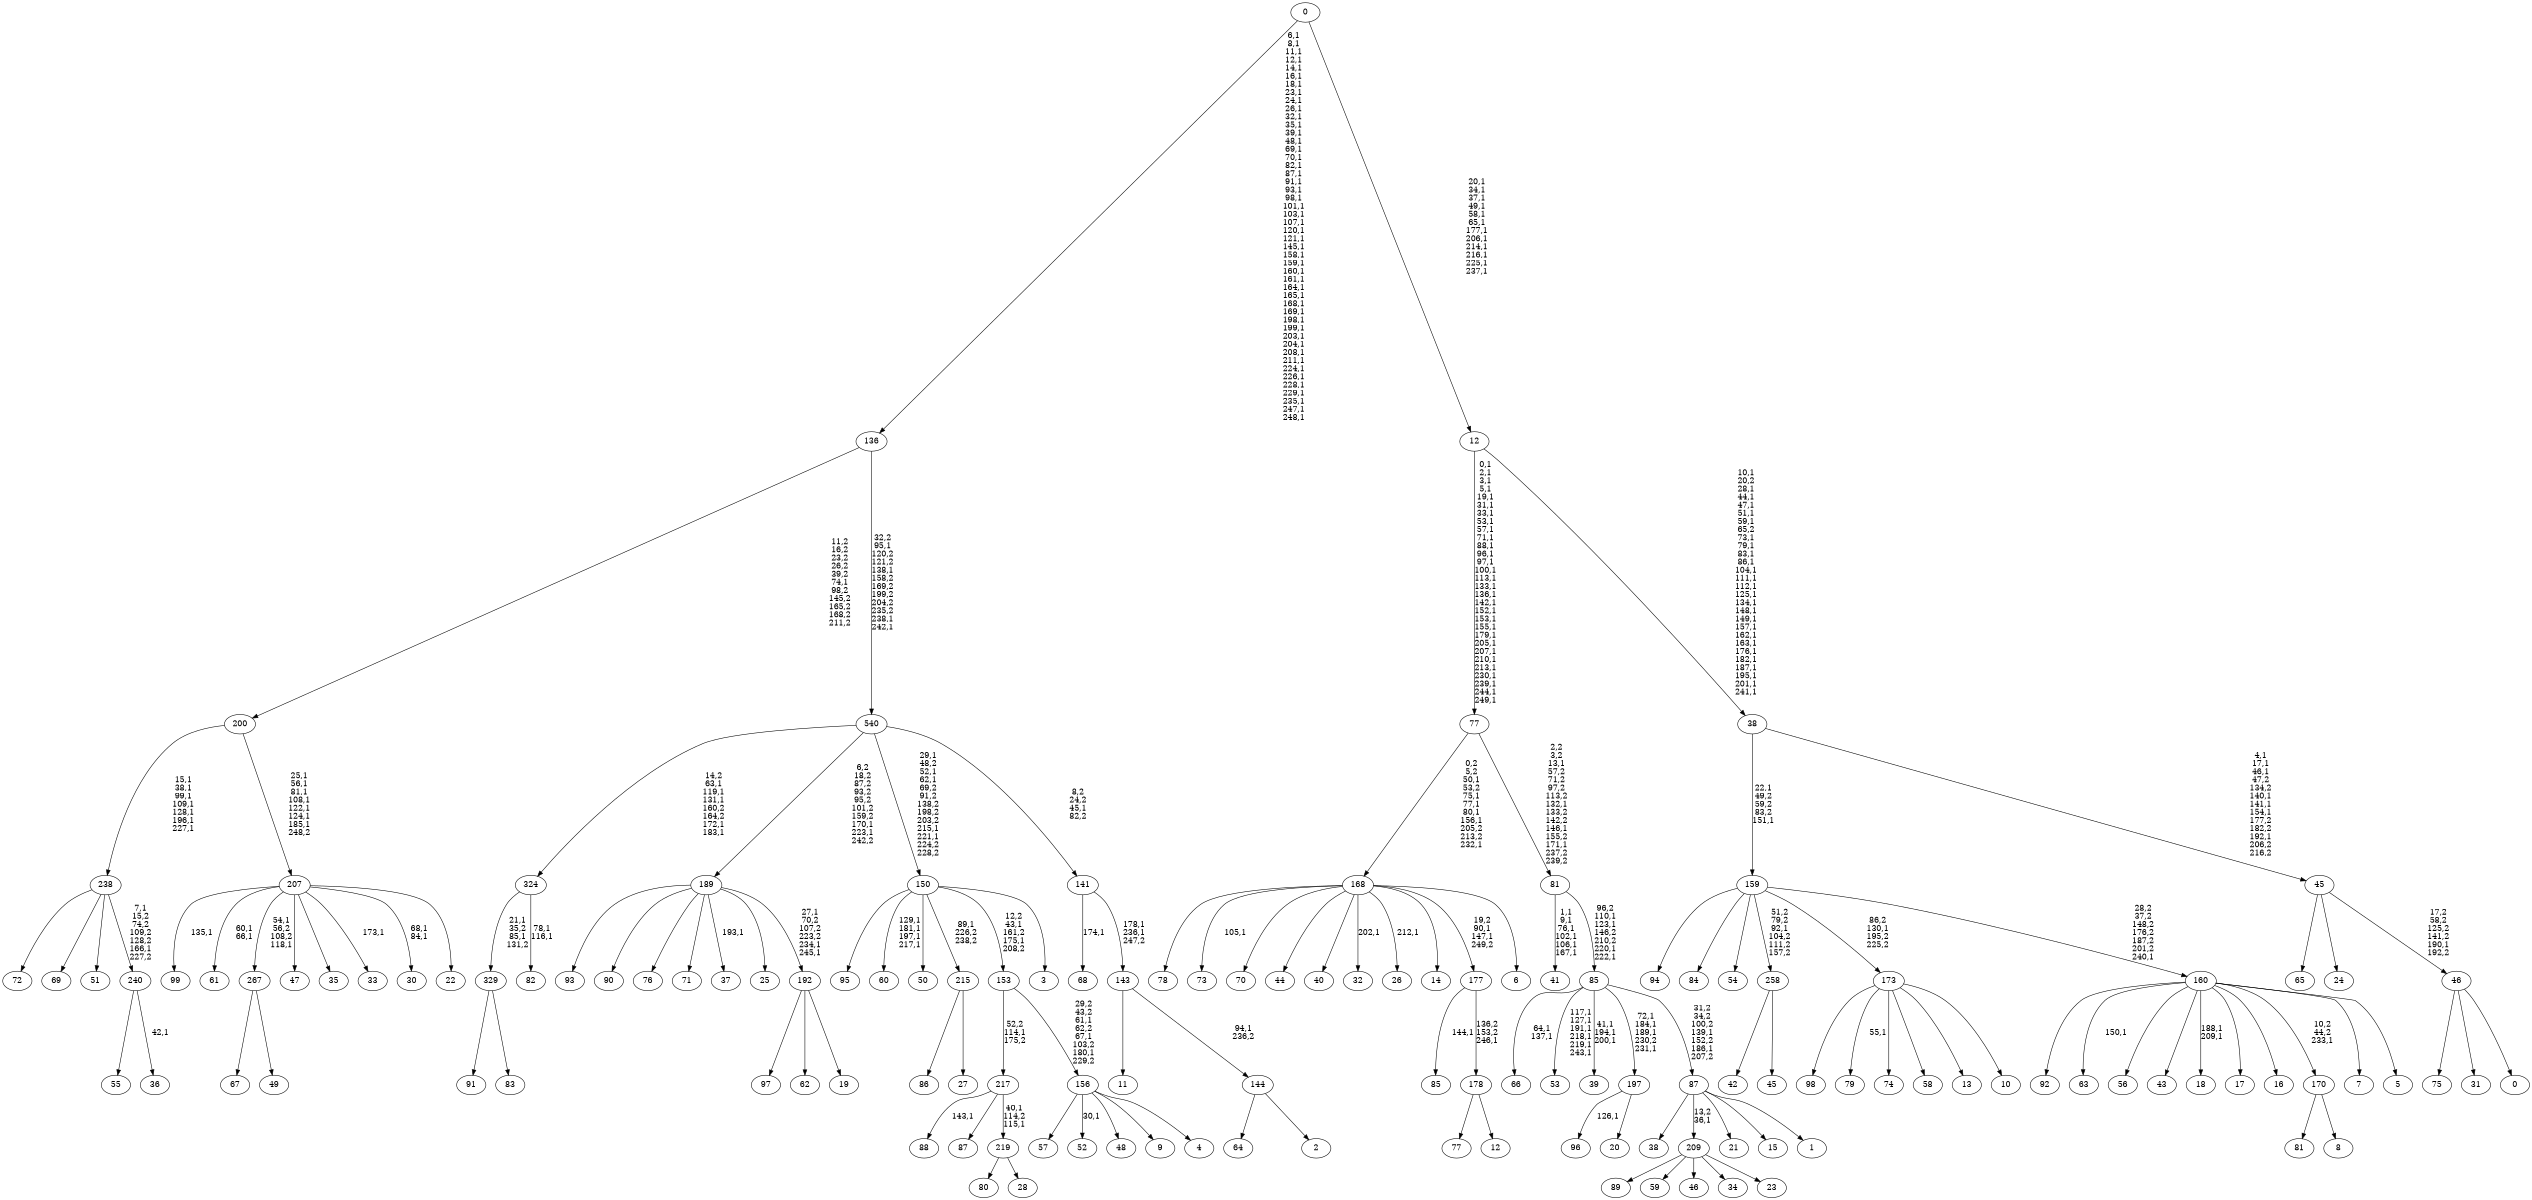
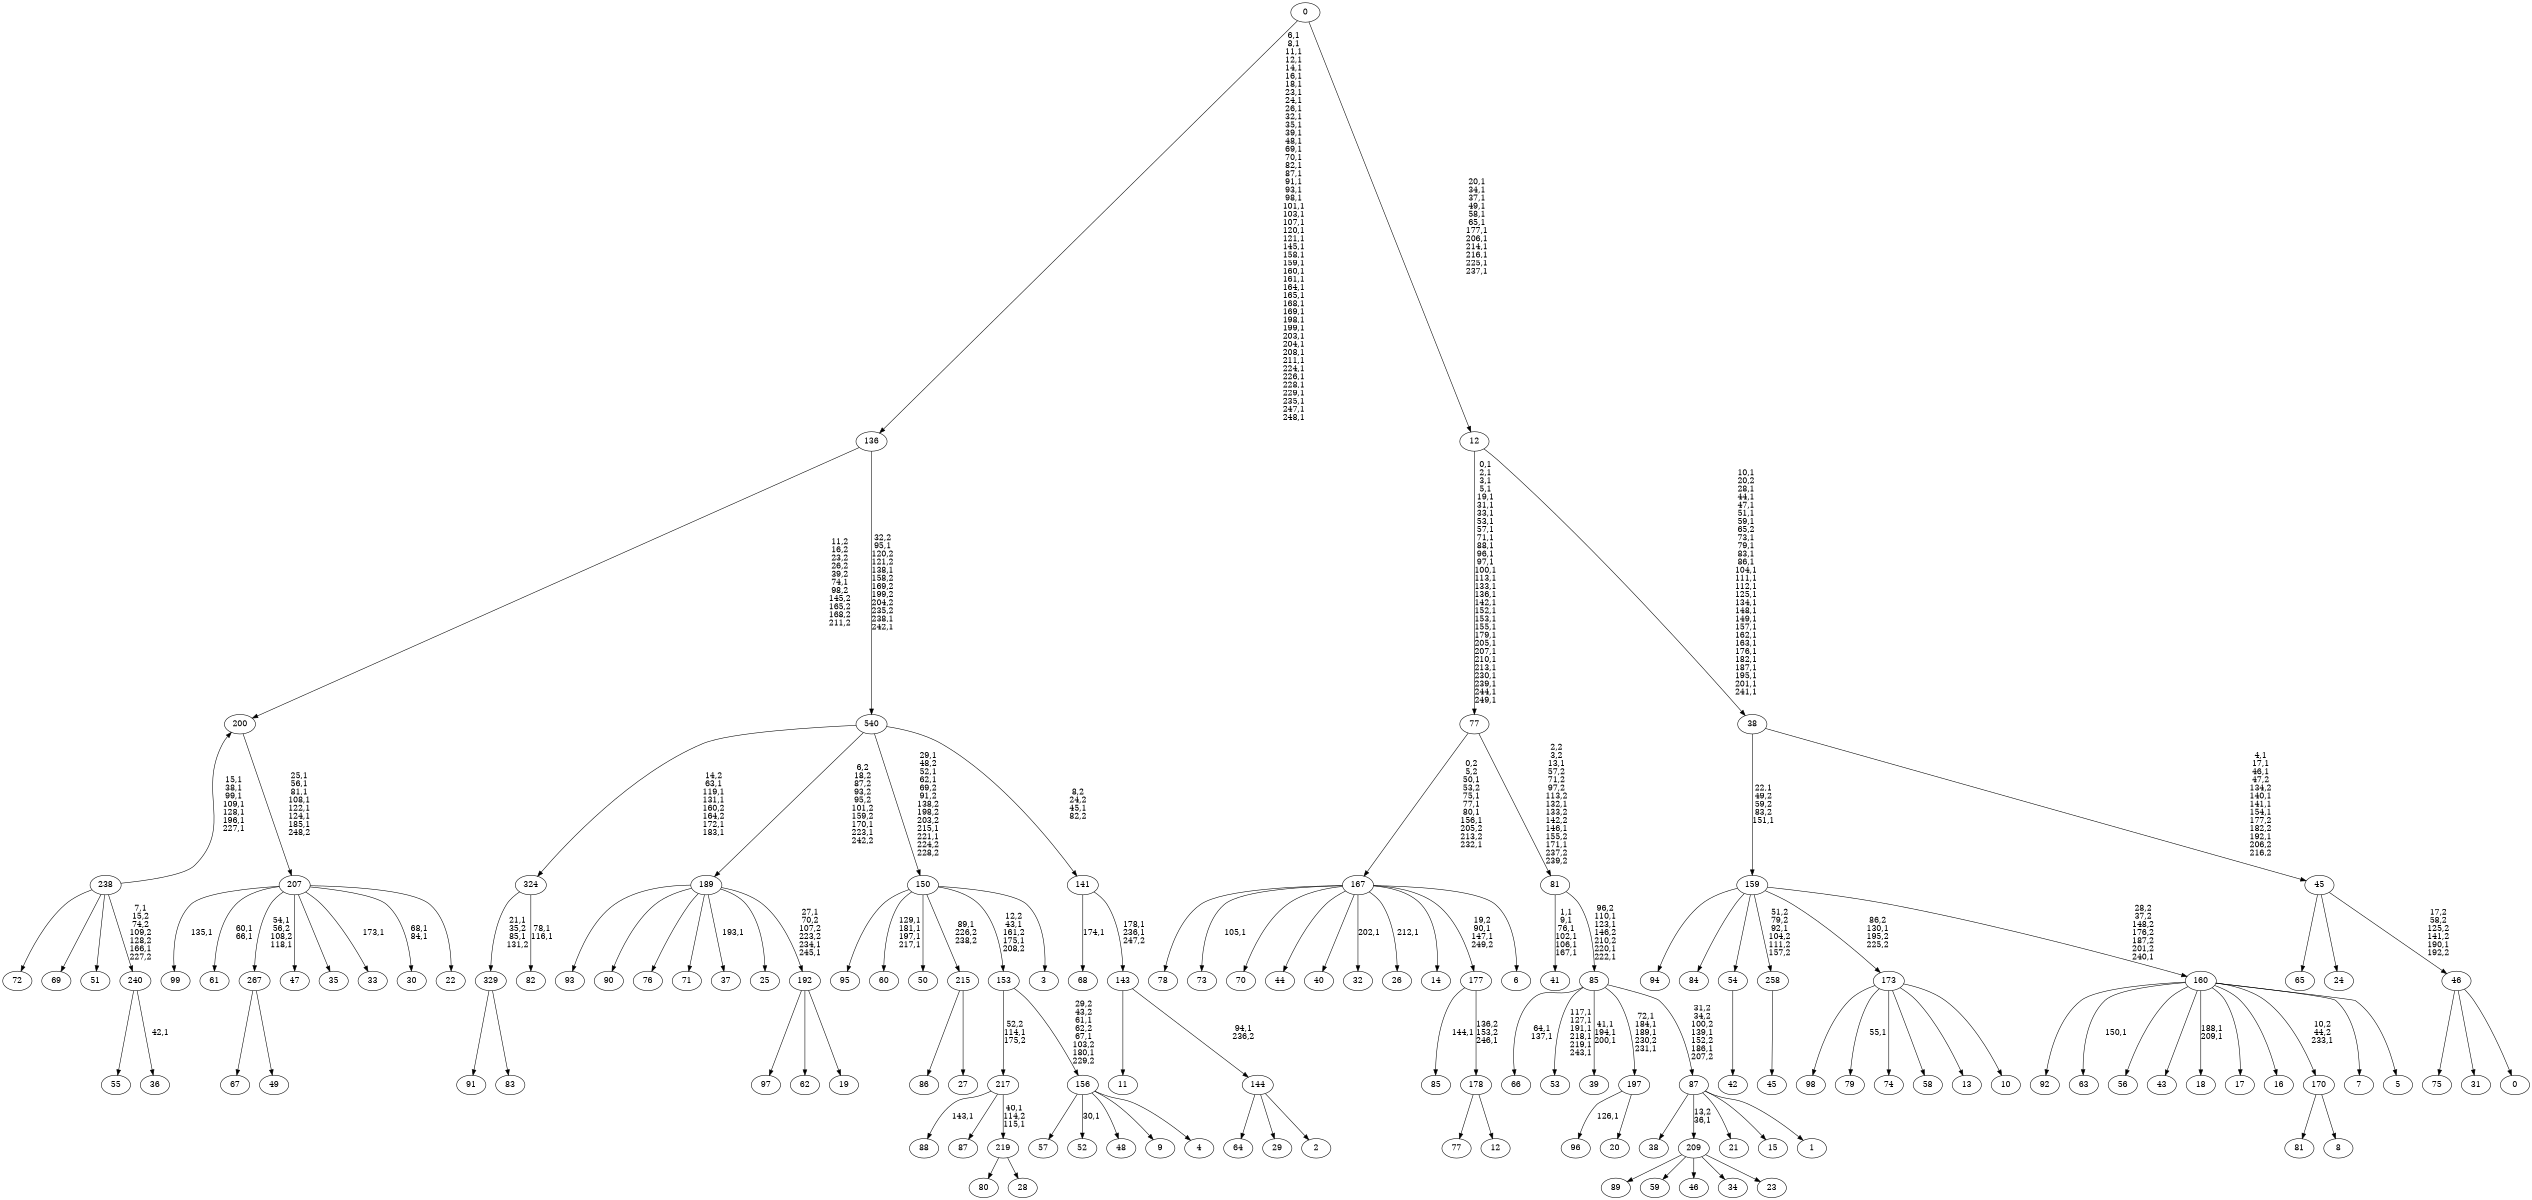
  digraph {
    n1 [label=99]
    n2 [label=98]
    n3 [label=97]
    n4 [label=96]
    n5 [label=95]
    n6 [label=94]
    n7 [label=93]
    n8 [label=92]
    n9 [label=91]
    n10 [label=90]
    n11 [label=89]
    n12 [label=88]
    n13 [label=87]
    n14 [label=86]
    n15 [label=85]
    n16 [label=84]
    n17 [label=83]
    329
    n19 [label=82]
    324
    n21 [label=81]
    n22 [label=80]
    n23 [label=79]
    n24 [label=78]
    n25 [label=77]
    n26 [label=76]
    n27 [label=75]
    n28 [label=74]
    n29 [label=73]
    n30 [label=72]
    n31 [label=71]
    n32 [label=70]
    n33 [label=69]
    n34 [label=68]
    n35 [label=67]
    n36 [label=66]
    n37 [label=65]
    n38 [label=64]
    n39 [label=63]
    n40 [label=62]
    n41 [label=61]
    n42 [label=60]
    n43 [label=59]
    n44 [label=58]
    n45 [label=57]
    n46 [label=56]
    n47 [label=55]
    n48 [label=54]
    n49 [label=53]
    n50 [label=52]
    n51 [label=51]
    n52 [label=50]
    n53 [label=49]
    267
    n55 [label=48]
    n56 [label=47]
    n57 [label=46]
    n58 [label=45]
    n59 [label=44]
    n60 [label=43]
    n61 [label=42]
    258
    n63 [label=41]
    n64 [label=40]
    n65 [label=39]
    n66 [label=38]
    n67 [label=37]
    n68 [label=36]
    240
    238
    n71 [label=35]
    n72 [label=34]
    n73 [label=33]
    n74 [label=32]
    n75 [label=31]
    n76 [label=30]
+   n77 [label=29]
    n78 [label=28]
    219
    217
    n81 [label=27]
    215
    n83 [label=26]
    n84 [label=25]
    n85 [label=24]
    n86 [label=23]
    209
    n88 [label=22]
    207
    200
    n91 [label=21]
    n92 [label=20]
    197
    n94 [label=19]
    192
    189
    n97 [label=18]
    n98 [label=17]
    n99 [label=16]
    n100 [label=15]
    n101 [label=14]
    n102 [label=13]
    n103 [label=12]
    178
    177
    n106 [label=11]
    n107 [label=10]
    173
    n109 [label=9]
    n110 [label=8]
    170
    n112 [label=7]
    n113 [label=6]
-   167 [label=168]
+   167
    n115 [label=5]
    160
    159
    n118 [label=4]
    156
    153
    n121 [label=3]
    150
    n123 [label=2]
    144
    143
    141
    n127 [label=540]
    136
    n129 [label=1]
    87
    85
    81
    77
    n134 [label=0]
    46
    45
    38
    12
    0
    329 -> n9
    329 -> n17
    324 -> 329 [label="21,1\n35,2\n85,1\n131,2"]
    324 -> n19 [label="78,1\n116,1"]
    267 -> n35
    267 -> n53
    258 -> n58
-   258 -> n61
+   n48 -> n61
    240 -> n47
    240 -> n68 [label="42,1"]
    238 -> n30
    238 -> n33
    238 -> n51
    238 -> 240 [label="7,1\n15,2\n74,2\n109,2\n128,2\n166,1\n227,2"]
    219 -> n22
    219 -> n78
    217 -> n12 [label="143,1"]
    217 -> n13
    217 -> 219 [label="40,1\n114,2\n115,1"]
    215 -> n14
    215 -> n81
    209 -> n11
    209 -> n43
    209 -> n57
    209 -> n72
    209 -> n86
    207 -> n1 [label="135,1"]
    207 -> n41 [label="60,1\n66,1"]
    207 -> 267 [label="54,1\n56,2\n108,2\n118,1"]
    207 -> n56
    207 -> n71
    207 -> n73 [label="173,1"]
    207 -> n76 [label="68,1\n84,1"]
    207 -> n88
-   200 -> 238 [label="15,1\n38,1\n99,1\n109,1\n128,1\n196,1\n227,1"]
+   238 -> 200 [label="15,1\n38,1\n99,1\n109,1\n128,1\n196,1\n227,1"]
    200 -> 207 [label="25,1\n56,1\n81,1\n108,1\n122,1\n124,1\n185,1\n248,2"]
    197 -> n4 [label="126,1"]
    197 -> n92
    192 -> n3
    192 -> n40
    192 -> n94
    189 -> n7
    189 -> n10
    189 -> n26
    189 -> n31
    189 -> n67 [label="193,1"]
    189 -> n84
    189 -> 192 [label="27,1\n70,2\n107,2\n223,2\n234,1\n245,1"]
    178 -> n25
    178 -> n103
    177 -> n15 [label="144,1"]
    177 -> 178 [label="136,2\n153,2\n246,1"]
    173 -> n2
    173 -> n23 [label="55,1"]
    173 -> n28
    173 -> n44
    173 -> n102
    173 -> n107
    170 -> n21
    170 -> n110
    167 -> n24
    167 -> n29 [label="105,1"]
    167 -> n32
    167 -> n59
    167 -> n64
    167 -> n74 [label="202,1"]
    167 -> n83 [label="212,1"]
    167 -> n101
    167 -> 177 [label="19,2\n90,1\n147,1\n249,2"]
    167 -> n113
    160 -> n8
    160 -> n39 [label="150,1"]
    160 -> n46
    160 -> n60
    160 -> n97 [label="188,1\n209,1"]
    160 -> n98
    160 -> n99
    160 -> 170 [label="10,2\n44,2\n233,1"]
    160 -> n112
    160 -> n115
    159 -> n6
    159 -> n16
    159 -> n48
    159 -> 258 [label="51,2\n79,2\n92,1\n104,2\n111,2\n157,2"]
    159 -> 173 [label="86,2\n130,1\n195,2\n225,2"]
    159 -> 160 [label="28,2\n37,2\n148,2\n176,2\n187,2\n201,2\n240,1"]
    156 -> n45
    156 -> n50 [label="30,1"]
    156 -> n55
    156 -> n109
    156 -> n118
    153 -> 217 [label="52,2\n114,1\n175,2"]
    153 -> 156 [label="29,2\n43,2\n61,1\n62,2\n67,1\n103,2\n180,1\n229,2"]
    150 -> n5
    150 -> n42 [label="129,1\n181,1\n197,1\n217,1"]
    150 -> n52
    150 -> 215 [label="89,1\n226,2\n238,2"]
    150 -> 153 [label="12,2\n43,1\n161,2\n175,1\n208,2"]
    150 -> n121
    144 -> n38
+   144 -> n77
    144 -> n123
    143 -> n106
    143 -> 144 [label="94,1\n236,2"]
    141 -> n34 [label="174,1"]
    141 -> 143 [label="178,1\n236,1\n247,2"]
    n127 -> 324 [label="14,2\n63,1\n119,1\n131,1\n160,2\n164,2\n172,1\n183,1"]
    n127 -> 189 [label="6,2\n18,2\n87,2\n93,2\n95,2\n101,2\n159,2\n170,1\n223,1\n242,2"]
    n127 -> 150 [label="29,1\n48,2\n52,1\n62,1\n69,2\n91,2\n138,2\n198,2\n203,2\n215,1\n221,1\n224,2\n228,2"]
    n127 -> 141 [label="8,2\n24,2\n45,1\n82,2"]
    136 -> 200 [label="11,2\n16,2\n23,2\n26,2\n39,2\n74,1\n98,2\n145,2\n165,2\n168,2\n211,2"]
    136 -> n127 [label="32,2\n95,1\n120,2\n121,2\n138,1\n158,2\n169,2\n199,2\n204,2\n235,2\n238,1\n242,1"]
    87 -> n66
    87 -> 209 [label="13,2\n36,1"]
    87 -> n91
    87 -> n100
    87 -> n129
    85 -> n36 [label="64,1\n137,1"]
    85 -> n49 [label="117,1\n127,1\n191,1\n218,1\n219,1\n243,1"]
    85 -> n65 [label="41,1\n194,1\n200,1"]
    85 -> 197 [label="72,1\n184,1\n189,1\n230,2\n231,1"]
    85 -> 87 [label="31,2\n34,2\n100,2\n139,1\n152,2\n186,1\n207,2"]
    81 -> n63 [label="1,1\n9,1\n76,1\n102,1\n106,1\n167,1"]
    81 -> 85 [label="96,2\n110,1\n123,1\n146,2\n210,2\n220,1\n222,1"]
    77 -> 167 [label="0,2\n5,2\n50,1\n53,2\n75,1\n77,1\n80,1\n156,1\n205,2\n213,2\n232,1"]
    77 -> 81 [label="2,2\n3,2\n13,1\n57,2\n71,2\n97,2\n113,2\n132,1\n133,2\n142,2\n146,1\n155,2\n171,1\n237,2\n239,2"]
    46 -> n27
    46 -> n75
    46 -> n134
    45 -> n37
    45 -> n85
    45 -> 46 [label="17,2\n58,2\n125,2\n141,2\n190,1\n192,2"]
    38 -> 159 [label="22,1\n49,2\n59,2\n83,2\n151,1"]
    38 -> 45 [label="4,1\n17,1\n46,1\n47,2\n134,2\n140,1\n141,1\n154,1\n177,2\n182,2\n192,1\n206,2\n216,2"]
    12 -> 77 [label="0,1\n2,1\n3,1\n5,1\n19,1\n31,1\n33,1\n53,1\n57,1\n71,1\n88,1\n96,1\n97,1\n100,1\n113,1\n133,1\n136,1\n142,1\n152,1\n153,1\n155,1\n179,1\n205,1\n207,1\n210,1\n213,1\n230,1\n239,1\n244,1\n249,1"]
    12 -> 38 [label="10,1\n20,2\n28,1\n44,1\n47,1\n51,1\n59,1\n65,2\n73,1\n79,1\n83,1\n86,1\n104,1\n111,1\n112,1\n125,1\n134,1\n148,1\n149,1\n157,1\n162,1\n163,1\n176,1\n182,1\n187,1\n195,1\n201,1\n241,1"]
    0 -> 136 [label="6,1\n8,1\n11,1\n12,1\n14,1\n16,1\n18,1\n23,1\n24,1\n26,1\n32,1\n35,1\n39,1\n48,1\n69,1\n70,1\n82,1\n87,1\n91,1\n93,1\n98,1\n101,1\n103,1\n107,1\n120,1\n121,1\n145,1\n158,1\n159,1\n160,1\n161,1\n164,1\n165,1\n168,1\n169,1\n198,1\n199,1\n203,1\n204,1\n208,1\n211,1\n224,1\n226,1\n228,1\n229,1\n235,1\n247,1\n248,1"]
    0 -> 12 [label="20,1\n34,1\n37,1\n49,1\n58,1\n65,1\n177,1\n206,1\n214,1\n216,1\n225,1\n237,1"]
  }
